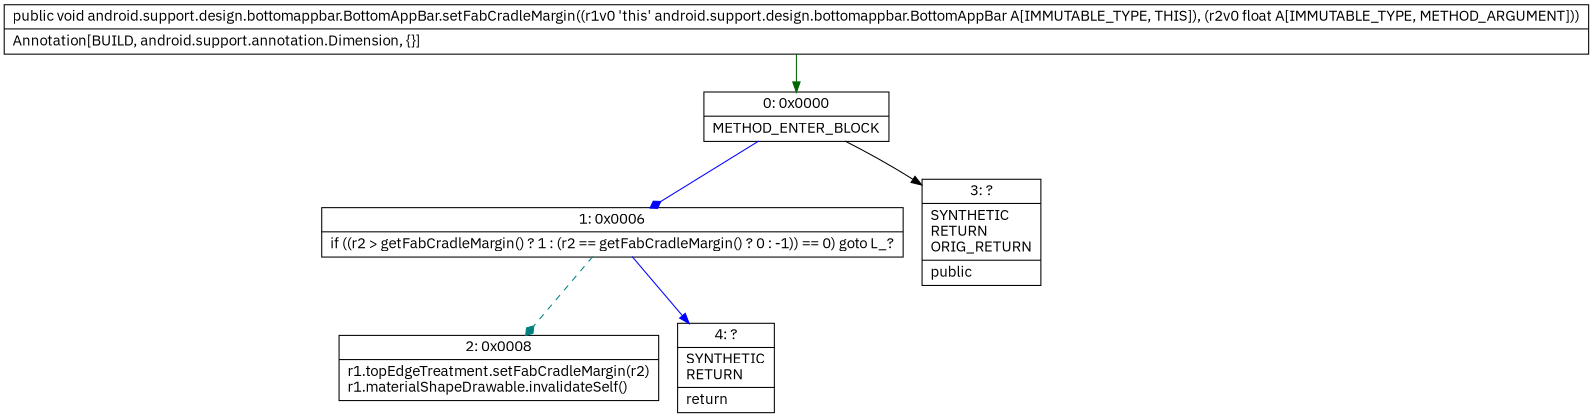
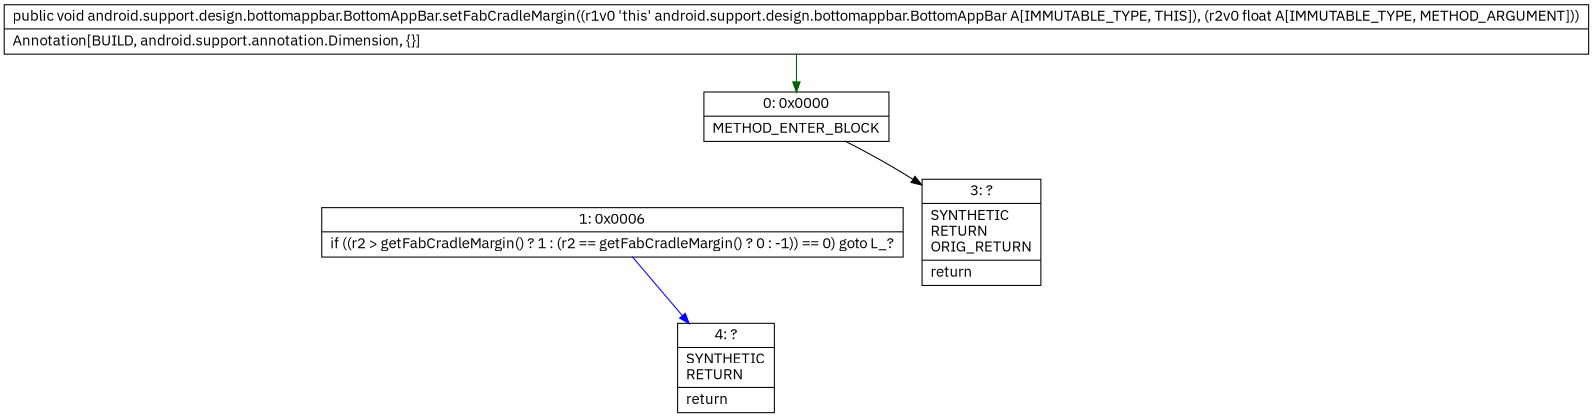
  digraph {
    fontname="IBM Plex Sans"
    node [fontname="IBM Plex Sans" shape=record]
    edge [arrowhead=normal color=blue fontname="IBM Plex Sans"]
    n1 [label="{0\:\ 0x0000|METHOD_ENTER_BLOCK\l}"]
    n2 [label="{1\:\ 0x0006|if ((r2 \> getFabCradleMargin() ? 1 : (r2 == getFabCradleMargin() ? 0 : \-1)) == 0) goto L_?\l}"]
-   n3 [label="{3\:\ ?|SYNTHETIC\lRETURN\lORIG_RETURN\l|public\l}"]
-   n4 [label="{2\:\ 0x0008|r1.topEdgeTreatment.setFabCradleMargin(r2)\lr1.materialShapeDrawable.invalidateSelf()\l}"]
+   n3 [label="{3\:\ ?|SYNTHETIC\lRETURN\lORIG_RETURN\l|return\l}"]
    n5 [label="{4\:\ ?|SYNTHETIC\lRETURN\l|return\l}"]
    n6 [label="{public void android.support.design.bottomappbar.BottomAppBar.setFabCradleMargin((r1v0 'this' android.support.design.bottomappbar.BottomAppBar A[IMMUTABLE_TYPE, THIS]), (r2v0 float A[IMMUTABLE_TYPE, METHOD_ARGUMENT]))  | Annotation[BUILD, android.support.annotation.Dimension, \{\}]\l}"]
-   n1 -> n2 [arrowhead=diamond]
    n1 -> n3 [color=black]
-   n2 -> n4 [arrowhead=diamond color=teal style=dashed]
    n2 -> n5
    n6 -> n1 [color=darkgreen]
  }
